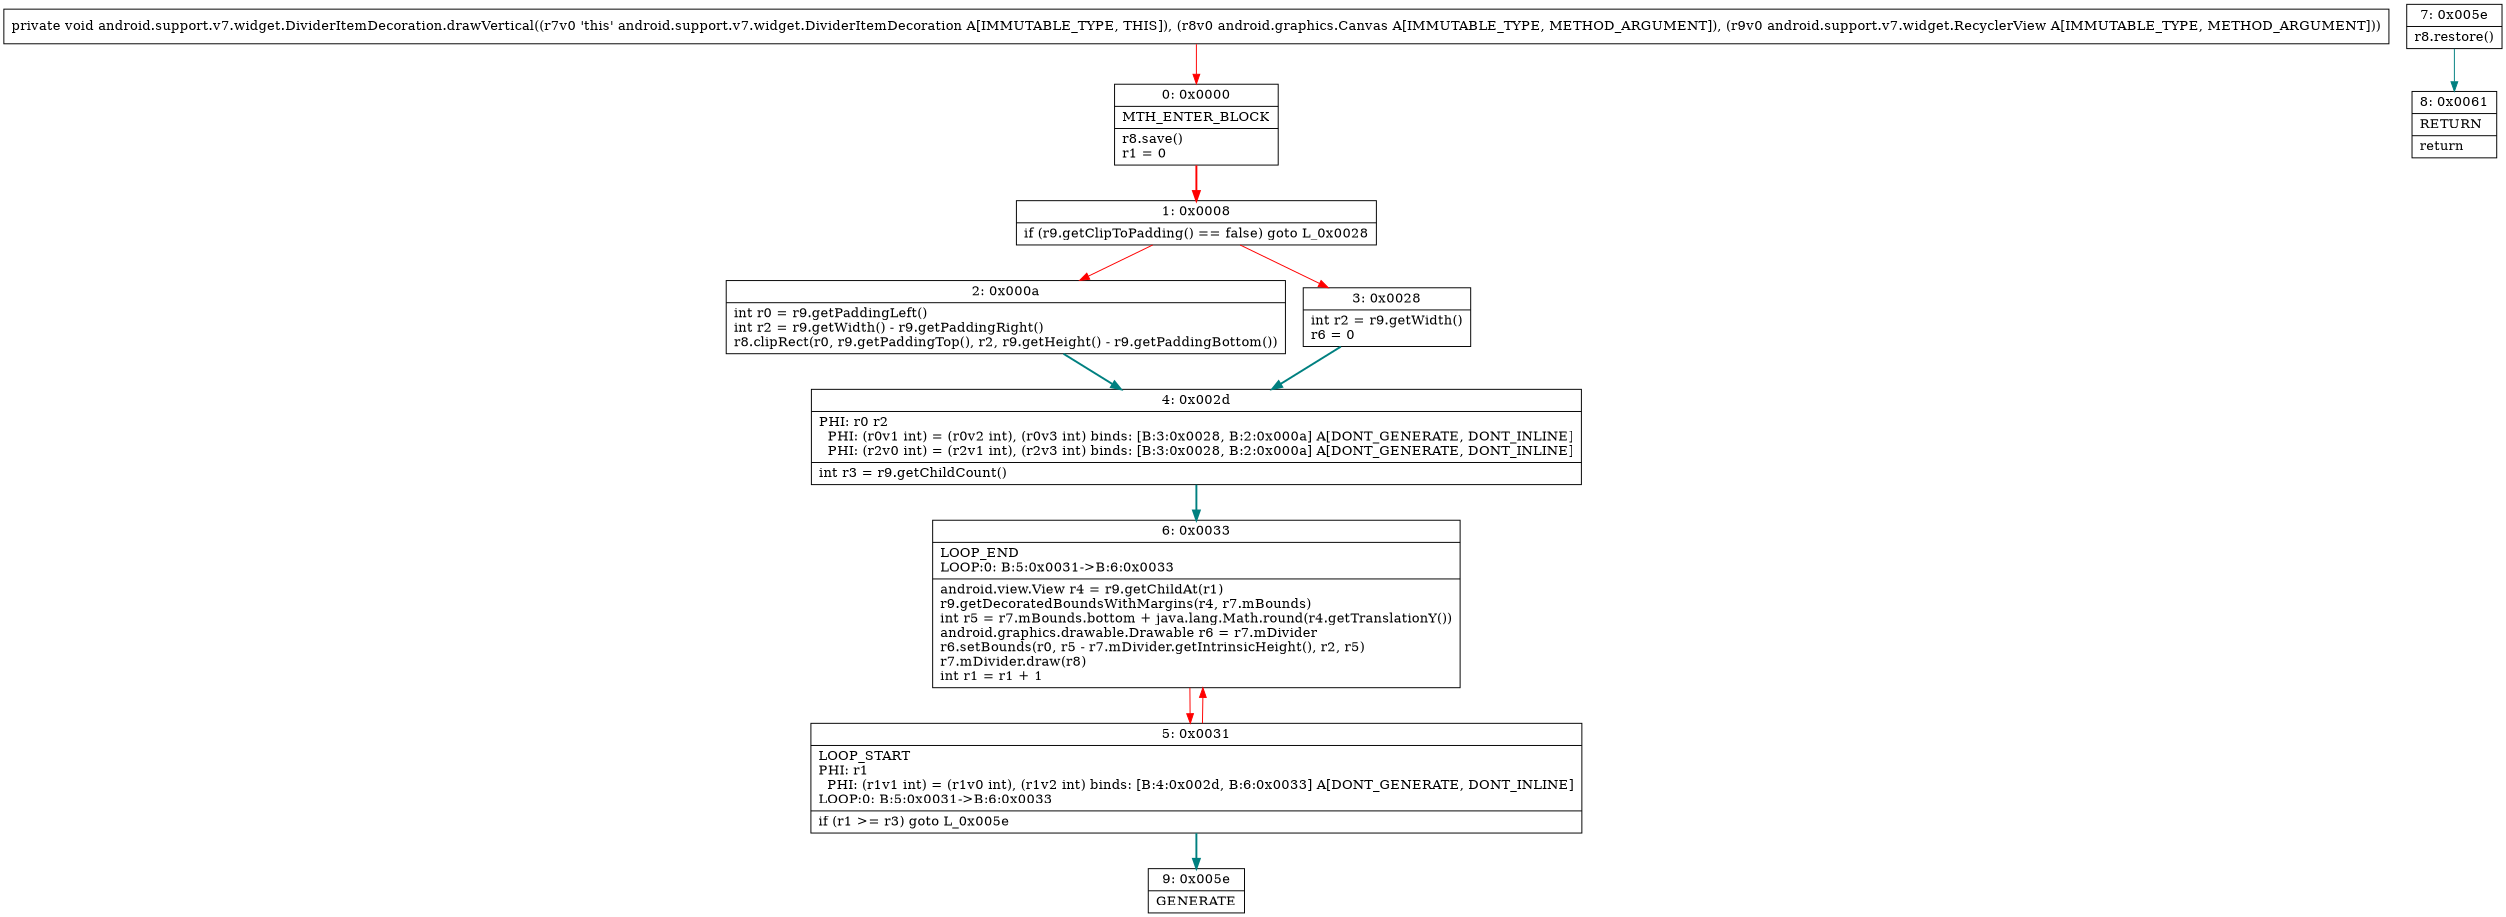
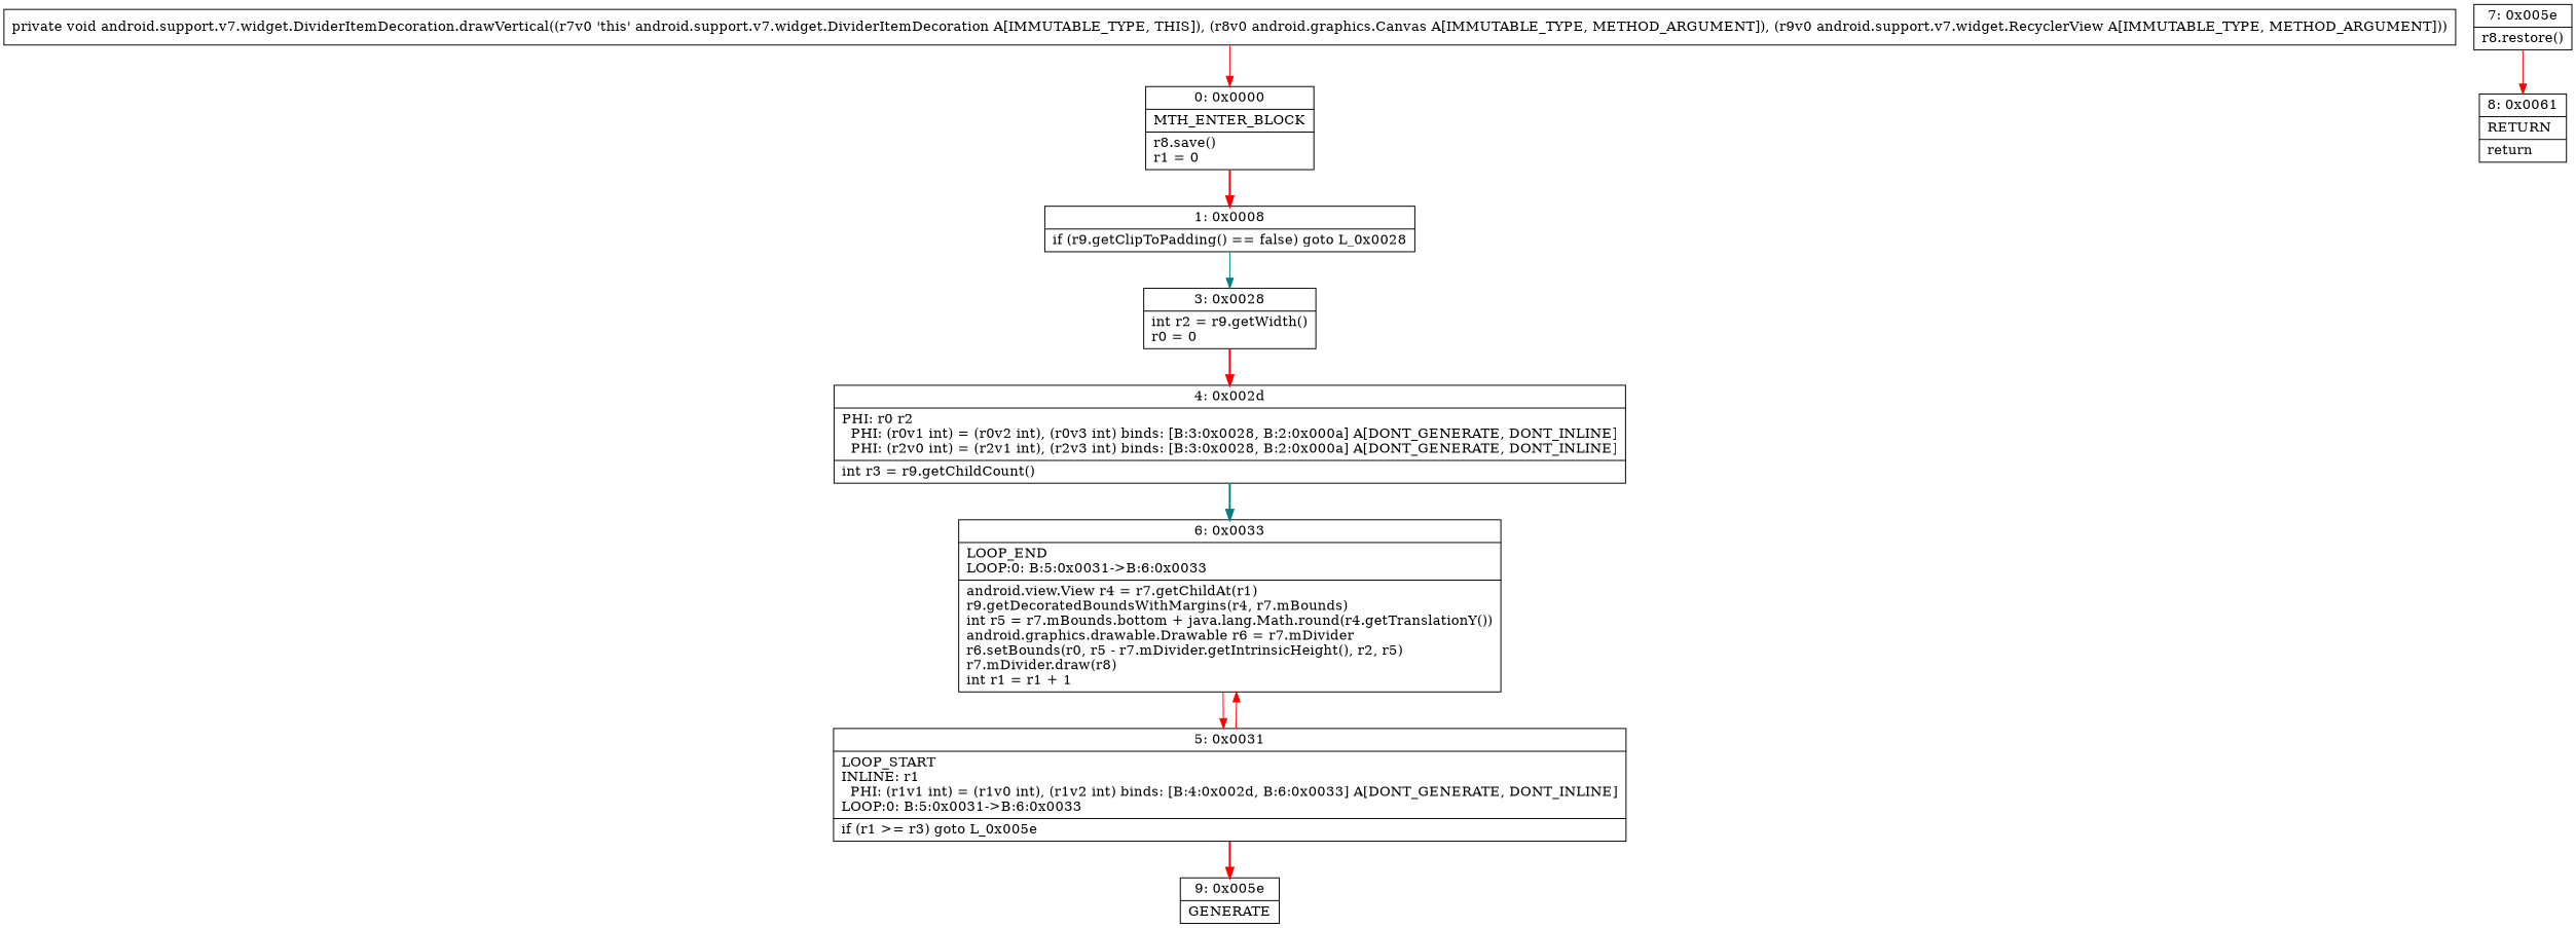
  digraph {
    node [shape=record]
    edge [color=red style=solid]
    n1 [label="{0\:\ 0x0000|MTH_ENTER_BLOCK\l|r8.save()\lr1 = 0\l}"]
    n2 [label="{1\:\ 0x0008|if (r9.getClipToPadding() == false) goto L_0x0028\l}"]
-   n3 [label="{2\:\ 0x000a|int r0 = r9.getPaddingLeft()\lint r2 = r9.getWidth() \- r9.getPaddingRight()\lr8.clipRect(r0, r9.getPaddingTop(), r2, r9.getHeight() \- r9.getPaddingBottom())\l}"]
-   n4 [label="{3\:\ 0x0028|int r2 = r9.getWidth()\lr6 = 0\l}"]
+   n4 [label="{3\:\ 0x0028|int r2 = r9.getWidth()\lr0 = 0\l}"]
    n5 [label="{4\:\ 0x002d|PHI: r0 r2 \l  PHI: (r0v1 int) = (r0v2 int), (r0v3 int) binds: [B:3:0x0028, B:2:0x000a] A[DONT_GENERATE, DONT_INLINE]\l  PHI: (r2v0 int) = (r2v1 int), (r2v3 int) binds: [B:3:0x0028, B:2:0x000a] A[DONT_GENERATE, DONT_INLINE]\l|int r3 = r9.getChildCount()\l}"]
-   n6 [label="{6\:\ 0x0033|LOOP_END\lLOOP:0: B:5:0x0031\-\>B:6:0x0033\l|android.view.View r4 = r9.getChildAt(r1)\lr9.getDecoratedBoundsWithMargins(r4, r7.mBounds)\lint r5 = r7.mBounds.bottom + java.lang.Math.round(r4.getTranslationY())\landroid.graphics.drawable.Drawable r6 = r7.mDivider\lr6.setBounds(r0, r5 \- r7.mDivider.getIntrinsicHeight(), r2, r5)\lr7.mDivider.draw(r8)\lint r1 = r1 + 1\l}"]
-   n7 [label="{5\:\ 0x0031|LOOP_START\lPHI: r1 \l  PHI: (r1v1 int) = (r1v0 int), (r1v2 int) binds: [B:4:0x002d, B:6:0x0033] A[DONT_GENERATE, DONT_INLINE]\lLOOP:0: B:5:0x0031\-\>B:6:0x0033\l|if (r1 \>= r3) goto L_0x005e\l}"]
+   n6 [label="{6\:\ 0x0033|LOOP_END\lLOOP:0: B:5:0x0031\-\>B:6:0x0033\l|android.view.View r4 = r7.getChildAt(r1)\lr9.getDecoratedBoundsWithMargins(r4, r7.mBounds)\lint r5 = r7.mBounds.bottom + java.lang.Math.round(r4.getTranslationY())\landroid.graphics.drawable.Drawable r6 = r7.mDivider\lr6.setBounds(r0, r5 \- r7.mDivider.getIntrinsicHeight(), r2, r5)\lr7.mDivider.draw(r8)\lint r1 = r1 + 1\l}"]
+   n7 [label="{5\:\ 0x0031|LOOP_START\lINLINE: r1 \l  PHI: (r1v1 int) = (r1v0 int), (r1v2 int) binds: [B:4:0x002d, B:6:0x0033] A[DONT_GENERATE, DONT_INLINE]\lLOOP:0: B:5:0x0031\-\>B:6:0x0033\l|if (r1 \>= r3) goto L_0x005e\l}"]
    n8 [label="{9\:\ 0x005e|GENERATE\l}"]
    n9 [label="{7\:\ 0x005e|r8.restore()\l}"]
    n10 [label="{8\:\ 0x0061|RETURN\l|return\l}"]
    n11 [label="{private void android.support.v7.widget.DividerItemDecoration.drawVertical((r7v0 'this' android.support.v7.widget.DividerItemDecoration A[IMMUTABLE_TYPE, THIS]), (r8v0 android.graphics.Canvas A[IMMUTABLE_TYPE, METHOD_ARGUMENT]), (r9v0 android.support.v7.widget.RecyclerView A[IMMUTABLE_TYPE, METHOD_ARGUMENT])) }"]
    n1 -> n2 [style=bold]
-   n2 -> n3
-   n2 -> n4
-   n3 -> n5 [color=teal style=bold]
-   n4 -> n5 [color=teal style=bold]
+   n2 -> n4 [color=teal]
+   n4 -> n5 [style=bold]
    n5 -> n6 [color=teal style=bold]
    n6 -> n7
    n7 -> n6
-   n7 -> n8 [color=teal style=bold]
-   n9 -> n10 [color=teal]
+   n7 -> n8 [style=bold]
+   n9 -> n10
    n11 -> n1
  }
